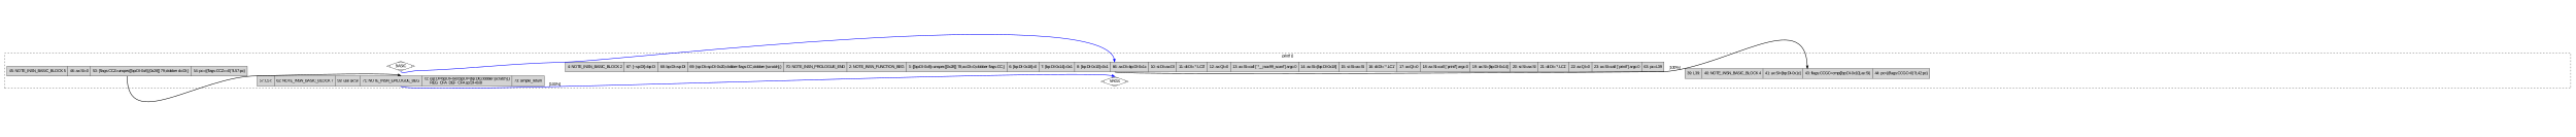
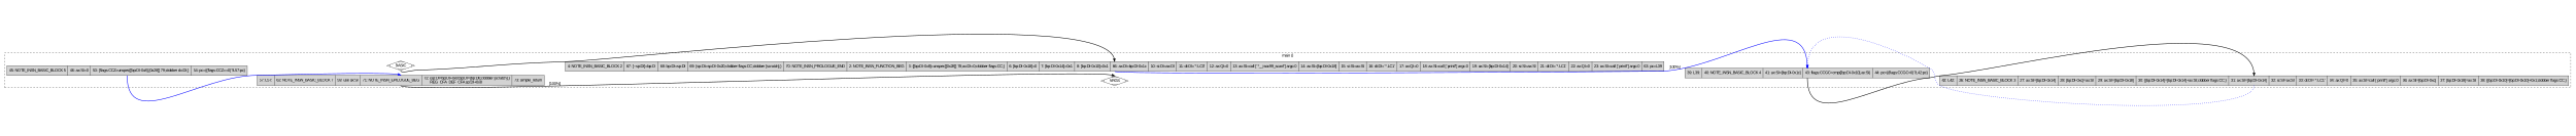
  digraph {
    fontname="Liberation Sans"
    rankdir=LR
    node [fillcolor=lightgrey fontname="Liberation Sans" shape=record style=filled]
    edge [color=black constraint=true fontname="Liberation Sans" headport=n style="solid,bold" tailport=s weight=10]
    n1 [fillcolor=white label=BASIC shape=Mdiamond]
    n2 [label="{\ \ \ \ 4:\ NOTE_INSN_BASIC_BLOCK\ 2\l|\ \ \ 67:\ [--sp:DI]=bp:DI\l|\ \ \ 68:\ bp:DI=sp:DI\l|\ \ \ 69:\ \{sp:DI=sp:DI-0x20;clobber\ flags:CC;clobber\ [scratch];\}\l|\ \ \ 70:\ NOTE_INSN_PROLOGUE_END\l|\ \ \ \ 2:\ NOTE_INSN_FUNCTION_BEG\l|\ \ \ \ 3:\ \{[bp:DI-0x8]=unspec[[0x28]]\ 78;ax:DI=0;clobber\ flags:CC;\}\l|\ \ \ \ 6:\ [bp:DI-0x18]=0\l|\ \ \ \ 7:\ [bp:DI-0x14]=0x1\l|\ \ \ \ 8:\ [bp:DI-0x10]=0x1\l|\ \ \ 66:\ ax:DI=bp:DI-0x1c\l|\ \ \ 10:\ si:DI=ax:DI\l|\ \ \ 11:\ di:DI=`*.LC0'\l|\ \ \ 12:\ ax:QI=0\l|\ \ \ 13:\ ax:SI=call\ [`*__isoc99_scanf']\ argc:0\l|\ \ \ 14:\ ax:SI=[bp:DI-0x18]\l|\ \ \ 15:\ si:SI=ax:SI\l|\ \ \ 16:\ di:DI=`*.LC1'\l|\ \ \ 17:\ ax:QI=0\l|\ \ \ 18:\ ax:SI=call\ [`printf']\ argc:0\l|\ \ \ 19:\ ax:SI=[bp:DI-0x14]\l|\ \ \ 20:\ si:SI=ax:SI\l|\ \ \ 21:\ di:DI=`*.LC1'\l|\ \ \ 22:\ ax:QI=0\l|\ \ \ 23:\ ax:SI=call\ [`printf']\ argc:0\l|\ \ \ 63:\ pc=L39\l}"]
    n3 [fillcolor=white label=ARGS shape=Mdiamond]
    n4 [label="{\ \ \ 39:\ L39:\l|\ \ \ 40:\ NOTE_INSN_BASIC_BLOCK\ 4\l|\ \ \ 41:\ ax:SI=[bp:DI-0x1c]\l|\ \ \ 43:\ flags:CCGC=cmp([bp:DI-0x10],ax:SI)\l|\ \ \ 44:\ pc=\{(flags:CCGC\<0)?L42:pc\}\l}"]
    n5 [label="{\ \ \ 45:\ NOTE_INSN_BASIC_BLOCK\ 5\l|\ \ \ 46:\ ax:SI=0\l|\ \ \ 53:\ \{flags:CCZ=unspec[[bp:DI-0x8],[0x28]]\ 79;clobber\ dx:DI;\}\l|\ \ \ 54:\ pc=\{(flags:CCZ==0)?L57:pc\}\l}"]
+   n6 [label="{\ \ \ 42:\ L42:\l|\ \ \ 26:\ NOTE_INSN_BASIC_BLOCK\ 3\l|\ \ \ 27:\ ax:SI=[bp:DI-0x14]\l|\ \ \ 28:\ [bp:DI-0xc]=ax:SI\l|\ \ \ 29:\ ax:SI=[bp:DI-0x18]\l|\ \ \ 30:\ \{[bp:DI-0x14]=[bp:DI-0x14]+ax:SI;clobber\ flags:CC;\}\l|\ \ \ 31:\ ax:SI=[bp:DI-0x14]\l|\ \ \ 32:\ si:SI=ax:SI\l|\ \ \ 33:\ di:DI=`*.LC1'\l|\ \ \ 34:\ ax:QI=0\l|\ \ \ 35:\ ax:SI=call\ [`printf']\ argc:0\l|\ \ \ 36:\ ax:SI=[bp:DI-0xc]\l|\ \ \ 37:\ [bp:DI-0x18]=ax:SI\l|\ \ \ 38:\ \{[bp:DI-0x10]=[bp:DI-0x10]+0x1;clobber\ flags:CC;\}\l}"]
    n7 [label="{\ \ \ 57:\ L57:\l|\ \ \ 62:\ NOTE_INSN_BASIC_BLOCK\ 7\l|\ \ \ 59:\ use\ ax:SI\l|\ \ \ 71:\ NOTE_INSN_EPILOGUE_BEG\l|\ \ \ 72:\ \{sp:DI=bp:DI+0x8;bp:DI=[bp:DI];clobber\ [scratch];\}\l\ \ \ \ \ \ REG_CFA_DEF_CFA\ sp:DI+0x8\l|\ \ \ 73:\ simple_return\l}"]
    subgraph cluster_1 {
      color=black
-     label="printf ()"
+     label="main ()"
      style=dashed
      n1
      n2
      n3
      n4
      n5
+     n6
      n7
    }
-   n1 -> n2 [color=blue weight=100]
+   n1 -> n2 [weight=100]
    n1 -> n3 [style=invis color="" weight=""]
-   n2 -> n4 [label="[100%]"]
-   n5 -> n7
-   n7 -> n3 [color=blue label="[100%]"]
+   n2 -> n4 [color=blue label="[100%]"]
+   n4 -> n6
+   n5 -> n7 [color=blue]
+   n6 -> n4 [color=blue constraint=false style="dotted,bold"]
+   n7 -> n3 [label="[100%]"]
  }
